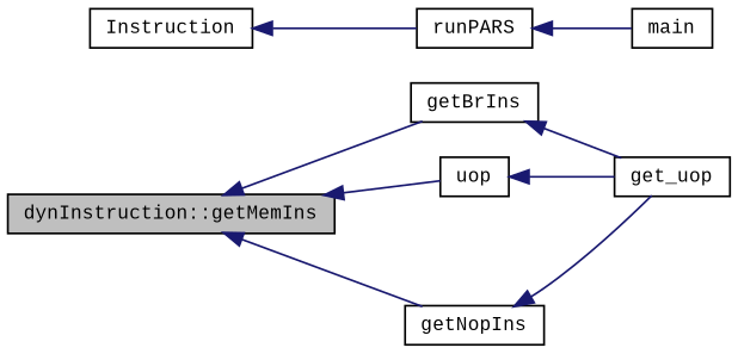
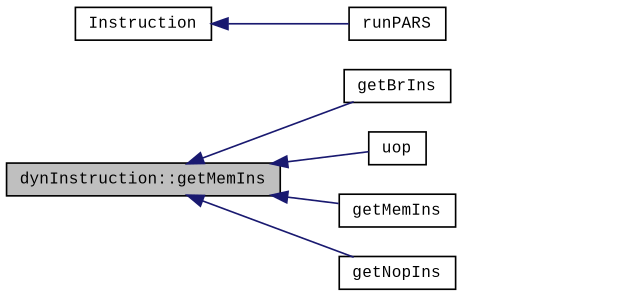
  digraph {
    fontname="Liberation Mono"
    rankdir=LR
    node [color=black fillcolor=white fontname="Liberation Mono" fontsize=10 shape=record style=filled]
    edge [color=midnightblue dir=back fontname="Liberation Mono" fontsize=10 labelfontname=Helvetica labelfontsize=10 style=solid]
    n1 [fillcolor=grey75 fontcolor=black height=0.2 label="dynInstruction::getMemIns" width=0.4]
    n2 [height=0.2 label=getBrIns width=0.4]
    n3 [height=0.2 label=uop width=0.4]
+   n4 [height=0.2 label=getMemIns width=0.4]
    n5 [height=0.2 label=getNopIns width=0.4]
-   n6 [height=0.2 label=get_uop width=0.4]
    n7 [height=0.2 label=Instruction width=0.4]
    n8 [height=0.2 label=runPARS width=0.4]
-   n9 [height=0.2 label=main width=0.4]
    n1 -> n2
    n1 -> n3
+   n1 -> n4
    n1 -> n5
-   n2 -> n6
-   n3 -> n6
-   n5 -> n6
    n7 -> n8
-   n8 -> n9
  }
